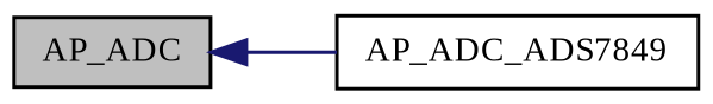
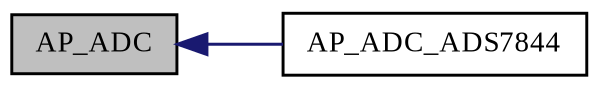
  digraph {
    rankdir=LR
    fontname="Liberation Serif"
    node [color=black fontname="Liberation Serif" fontsize=10 shape=record style=filled]
    n1 [fillcolor=grey75 fontcolor=black height=0.2 label=AP_ADC width=0.4]
-   n2 [fillcolor=white height=0.2 label=AP_ADC_ADS7849 width=0.4]
+   n2 [fillcolor=white height=0.2 label=AP_ADC_ADS7844 width=0.4]
    n1 -> n2 [color=midnightblue dir=back fontname="Liberation Serif" fontsize=10 labelfontname=Helvetica labelfontsize=10 style=solid]
  }
